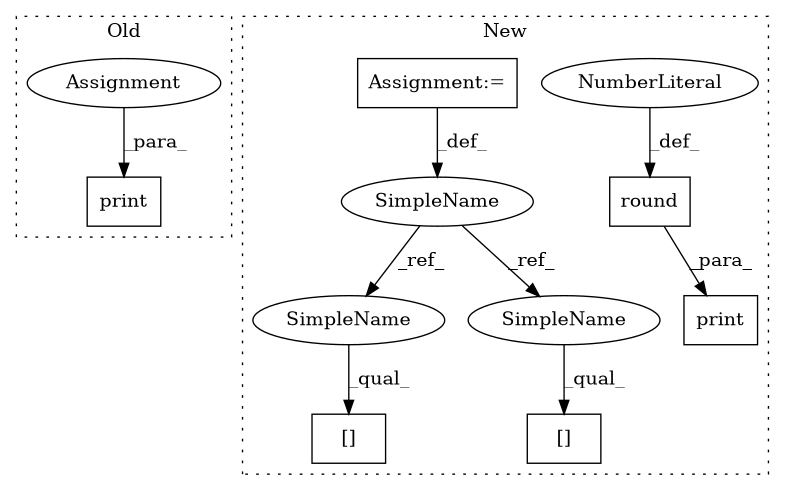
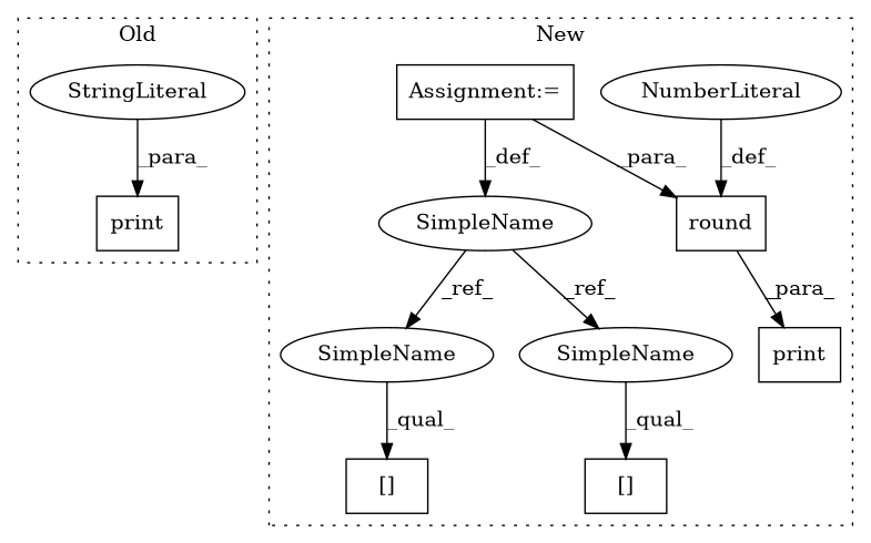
  digraph {
    node [a=32 l="6,1" shape=box]
    n1 [label=print s="12985,13004"]
-   n2 [a=45 l=13 label=Assignment s=12991 shape=ellipse]
+   n2 [a=45 l=13 label=StringLiteral s=12991 shape=ellipse]
    n3 [label=round s="13508,13559"]
    n4 [a=34 l=1 label=NumberLiteral s=13558 shape=ellipse]
    n5 [label=print s="13473,13561"]
    n6 [a=7 l="53,2" label="Assignment:=" s="12784,12886"]
    n7 [a=2 l="15,1" label="[]" s="12900,12916"]
    n8 [a=42 l=14 label=SimpleName s=12858 shape=ellipse]
    n9 [a=2 l="15,1" label="[]" s="12988,13004"]
    n10 [a=42 l=14 label=SimpleName s=12900 shape=ellipse]
    n11 [a=42 l=14 label=SimpleName s=12988 shape=ellipse]
    subgraph cluster_1 {
      label=Old
      style=dotted
      n1
      n2
    }
    subgraph cluster_2 {
      label=New
      style=dotted
      n3
      n4
      n5
      n6
      n7
      n8
      n9
      n10
      n11
    }
    n2 -> n1 [label=_para_]
    n3 -> n5 [label=_para_]
    n4 -> n3 [label=_def_]
+   n6 -> n3 [label=_para_]
    n6 -> n8 [label=_def_]
    n8 -> n10 [label=_ref_]
    n8 -> n11 [label=_ref_]
    n10 -> n7 [label=_qual_]
    n11 -> n9 [label=_qual_]
  }
